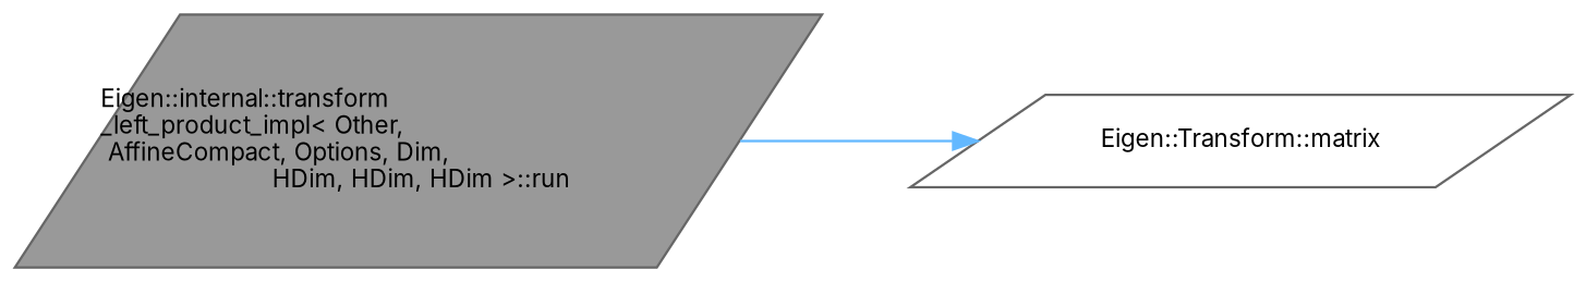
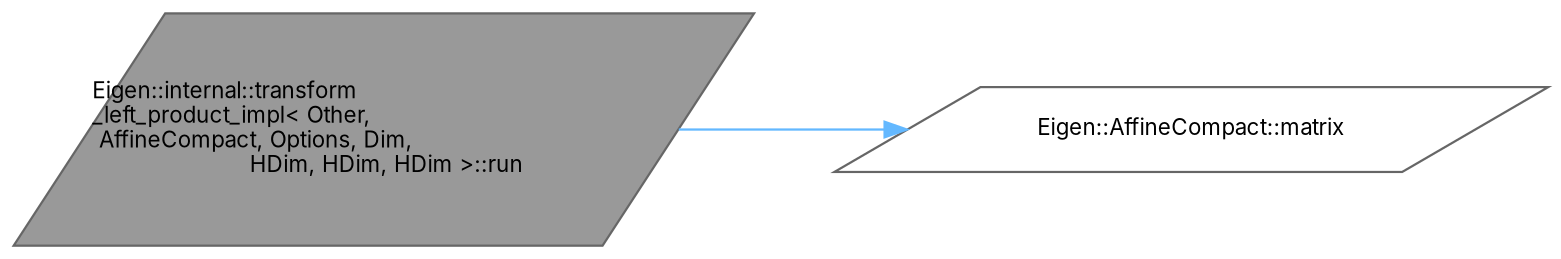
  digraph {
    rankdir=LR
    fontname=Inter
    node [fontname=Inter fontsize=10 shape=parallelogram style=filled]
    n1 [color=gray40 fillcolor=grey60 fontcolor=black height=0.2 label="Eigen::internal::transform\l_left_product_impl\< Other,\l AffineCompact, Options, Dim,\l HDim, HDim, HDim \>::run" width=0.4]
-   n2 [color=grey40 fillcolor=white height=0.2 label="Eigen::Transform::matrix" width=0.4]
+   n2 [color=grey40 fillcolor=white height=0.2 label="Eigen::AffineCompact::matrix" width=0.4]
    n1 -> n2 [color=steelblue1 fontname=Inter fontsize=10 labelfontname=Helvetica labelfontsize=10 style=solid]
  }
